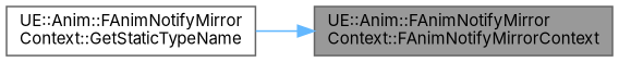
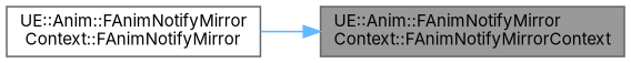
  digraph {
    rankdir=RL
    fontname=Inter
    node [fontname=Inter fontsize=10 shape=box style=filled]
    n1 [color=gray40 fillcolor=grey60 fontcolor=black height=0.2 label="UE::Anim::FAnimNotifyMirror\lContext::FAnimNotifyMirrorContext" width=0.4]
-   n2 [color=grey40 fillcolor=white height=0.2 label="UE::Anim::FAnimNotifyMirror\lContext::GetStaticTypeName" width=0.4]
+   n2 [color=grey40 fillcolor=white height=0.2 label="UE::Anim::FAnimNotifyMirror\lContext::FAnimNotifyMirror" width=0.4]
    n1 -> n2 [color=steelblue1 dir=back fontname=Inter fontsize=10 labelfontname=Helvetica labelfontsize=10 style=solid]
  }
